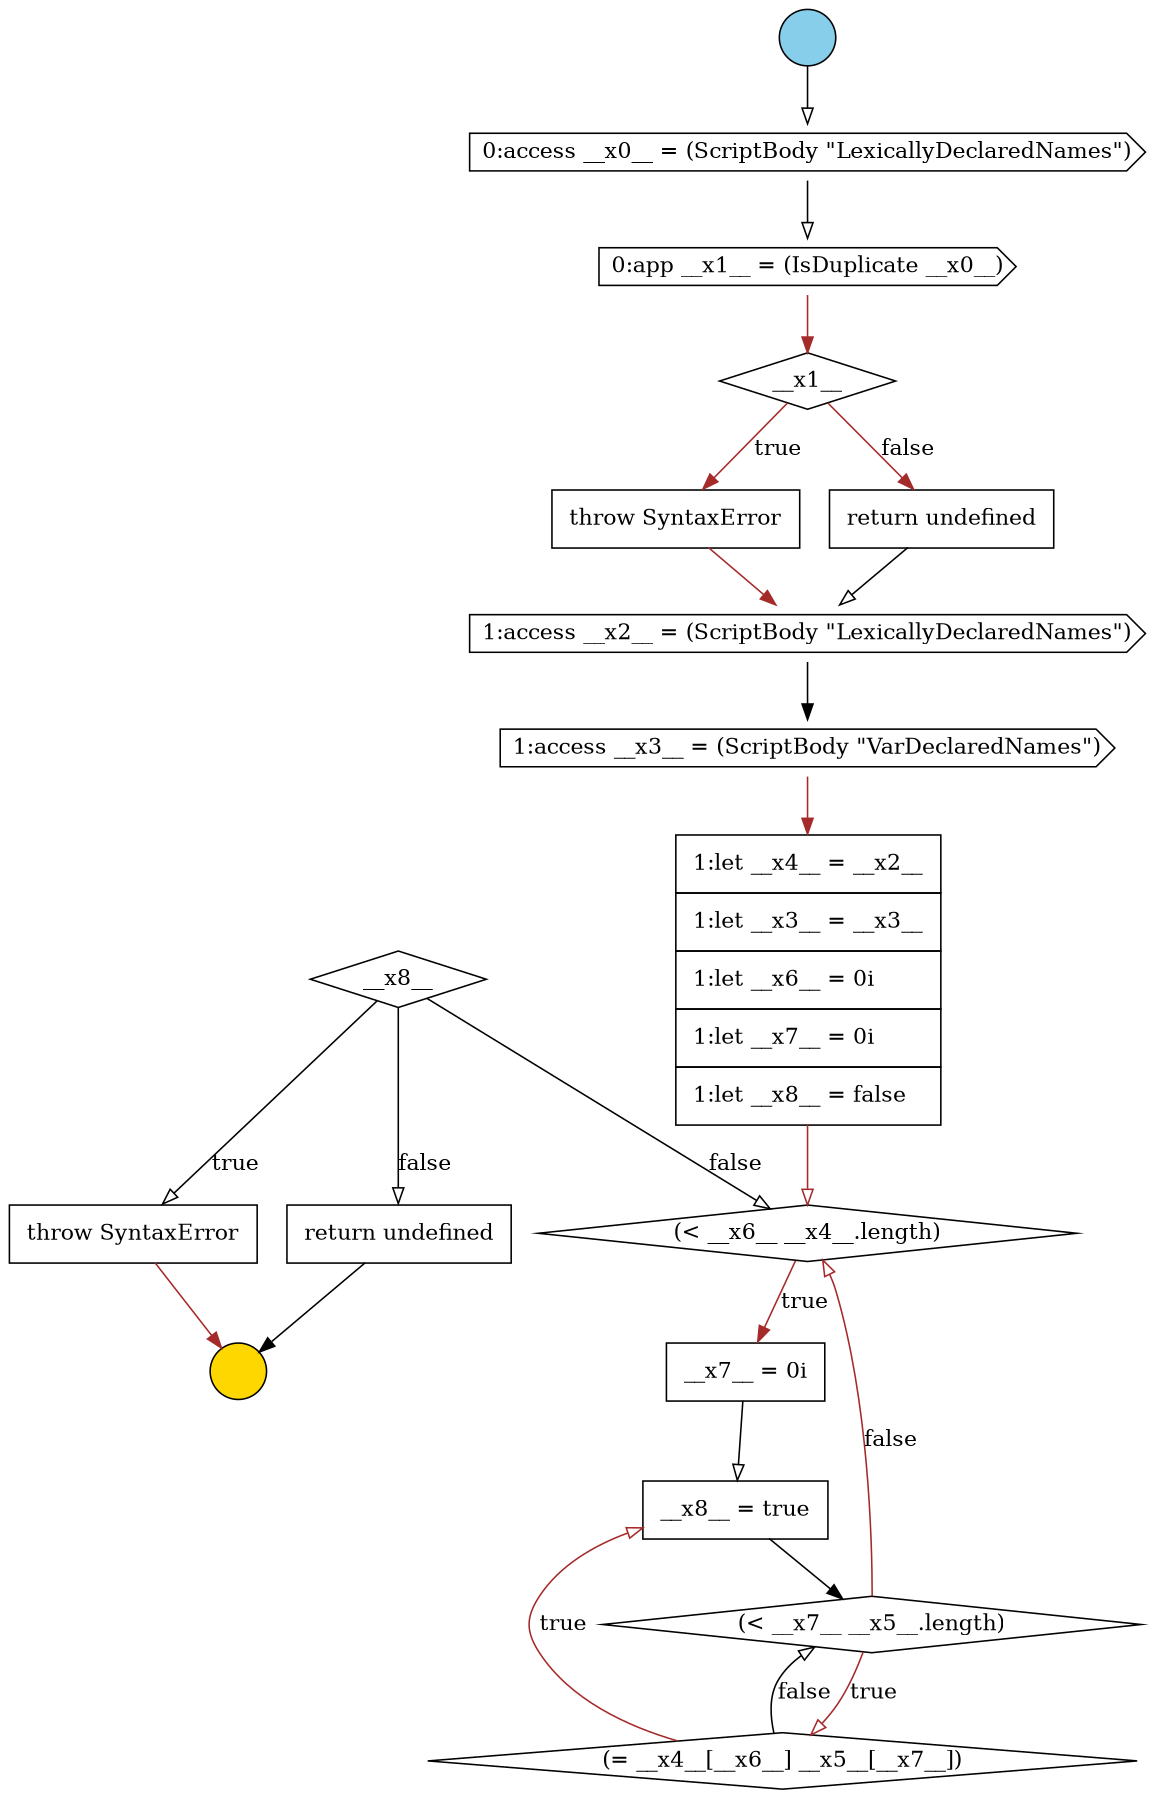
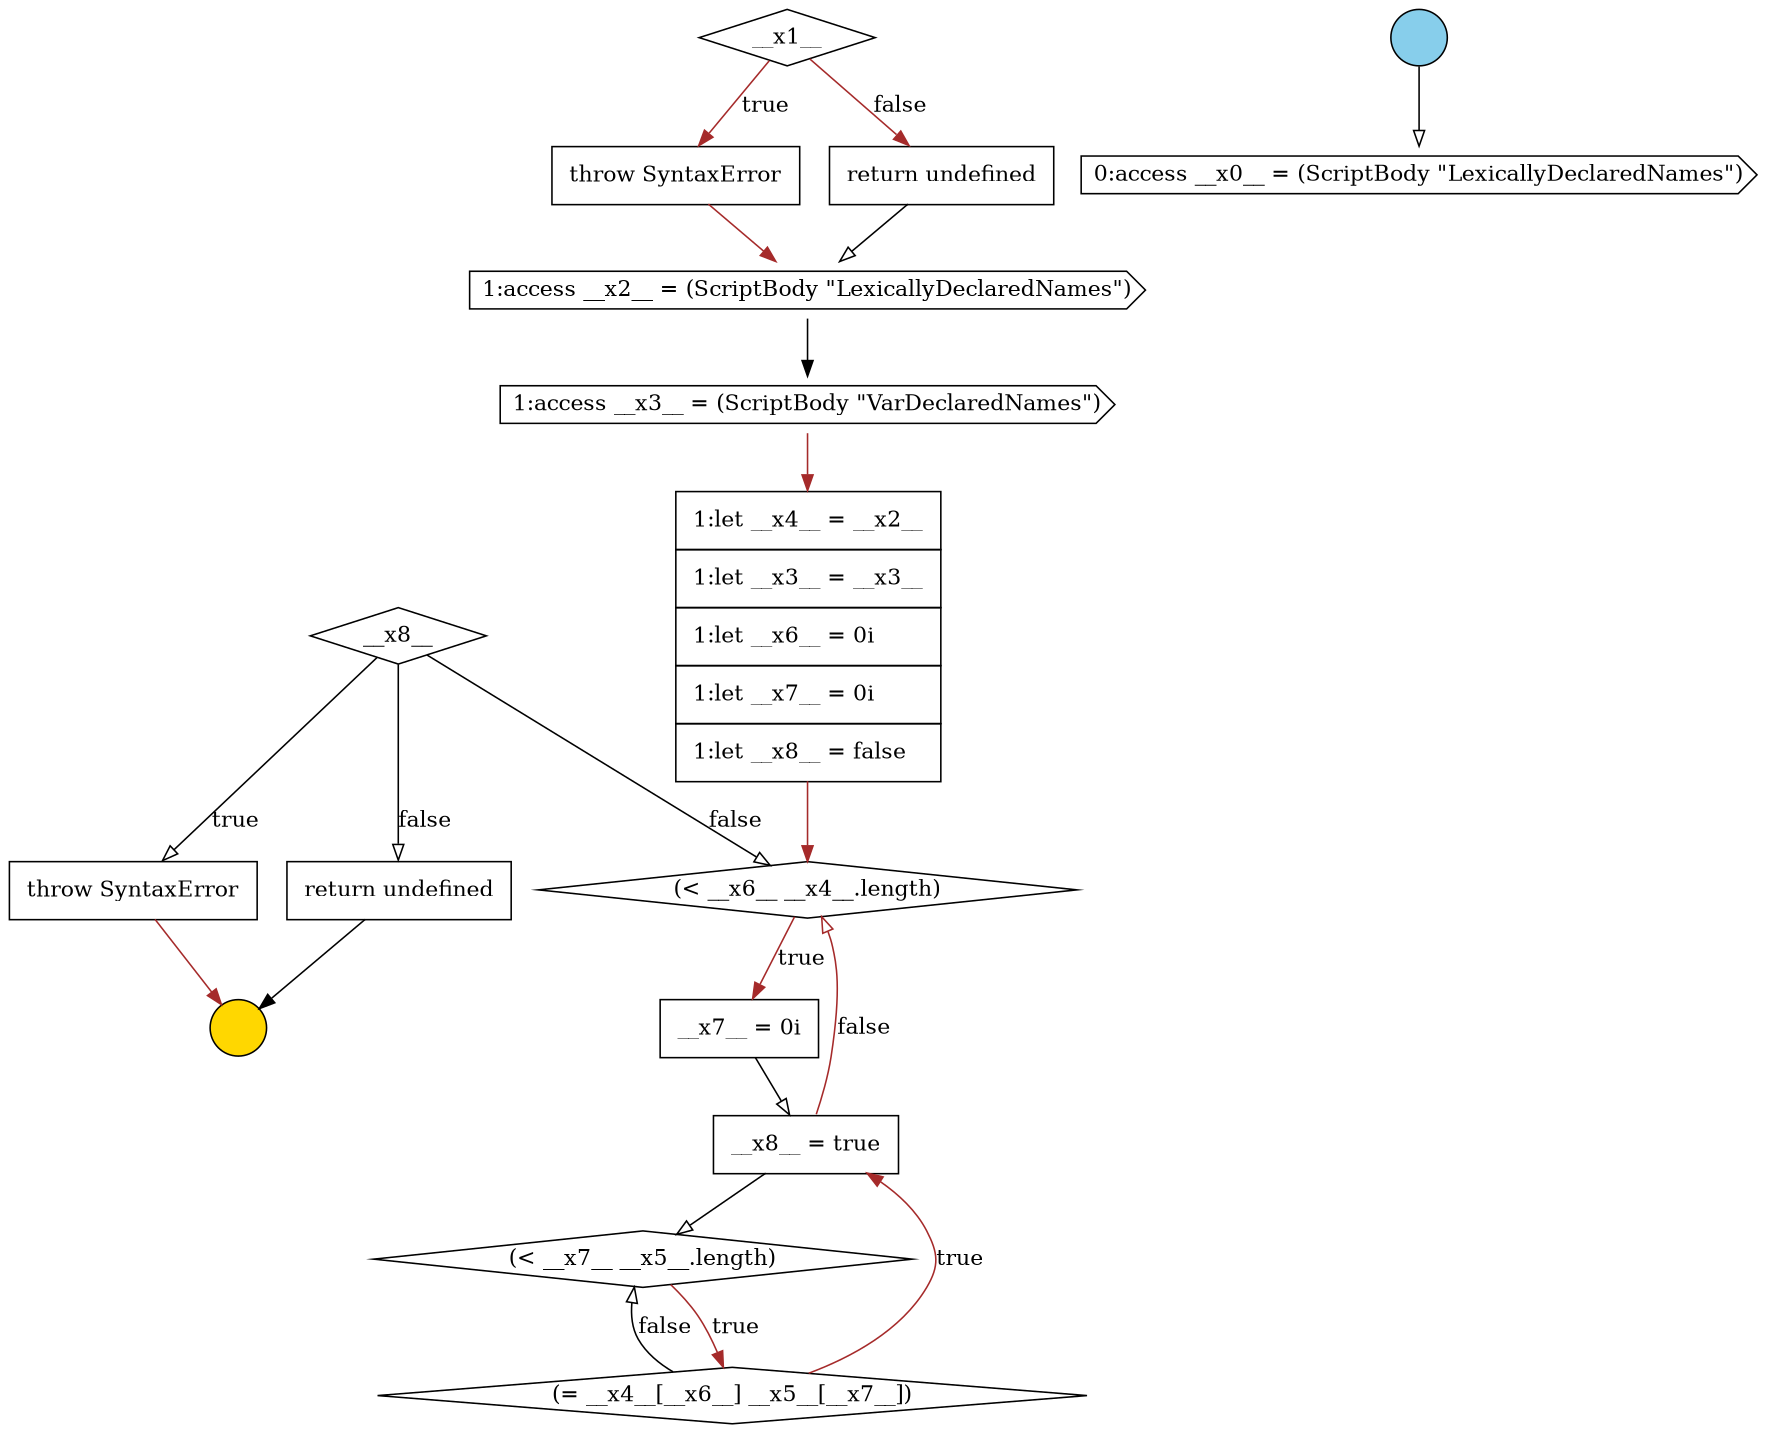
  digraph {
    node [color=black fillcolor=white shape=none style=filled]
    edge [arrowhead=normal color=brown]
    n1 [label=<<font color="black">(&lt; __x6__ __x4__.length)</font>> shape=diamond]
    n2 [label=<<font color="black">     <table border="0" cellborder="1" cellspacing="0" cellpadding="10">       <tr><td align="left">__x7__ = 0i</td></tr>     </table>   </font>> margin=0]
    n3 [label=<<font color="black">     <table border="0" cellborder="1" cellspacing="0" cellpadding="10">       <tr><td align="left">__x8__ = true</td></tr>     </table>   </font>> margin=0]
    n4 [label=<<font color="black">__x8__</font>> shape=diamond]
    n5 [label=<<font color="black">     <table border="0" cellborder="1" cellspacing="0" cellpadding="10">       <tr><td align="left">throw SyntaxError</td></tr>     </table>   </font>> margin=0]
    n6 [label=<<font color="black">     <table border="0" cellborder="1" cellspacing="0" cellpadding="10">       <tr><td align="left">return undefined</td></tr>     </table>   </font>> margin=0]
    n7 [label=<<font color="black">1:access __x2__ = (ScriptBody &quot;LexicallyDeclaredNames&quot;)</font>> shape=cds]
    n8 [label=<<font color="black">1:access __x3__ = (ScriptBody &quot;VarDeclaredNames&quot;)</font>> shape=cds]
    n9 [label=<<font color="black">     <table border="0" cellborder="1" cellspacing="0" cellpadding="10">       <tr><td align="left">1:let __x4__ = __x2__</td></tr>       <tr><td align="left">1:let __x3__ = __x3__</td></tr>       <tr><td align="left">1:let __x6__ = 0i</td></tr>       <tr><td align="left">1:let __x7__ = 0i</td></tr>       <tr><td align="left">1:let __x8__ = false</td></tr>     </table>   </font>> margin=0]
    n10 [label=<<font color="black">(&lt; __x7__ __x5__.length)</font>> shape=diamond]
    n11 [label=<<font color="black">(= __x4__[__x6__] __x5__[__x7__])</font>> shape=diamond]
-   n12 [label=<<font color="black">0:app __x1__ = (IsDuplicate __x0__)</font>> shape=cds]
    n13 [label=<<font color="black">__x1__</font>> shape=diamond]
    n14 [label=<<font color="black">     <table border="0" cellborder="1" cellspacing="0" cellpadding="10">       <tr><td align="left">throw SyntaxError</td></tr>     </table>   </font>> margin=0]
    n15 [label=<<font color="black">     <table border="0" cellborder="1" cellspacing="0" cellpadding="10">       <tr><td align="left">return undefined</td></tr>     </table>   </font>> margin=0]
    n16 [fillcolor=gold label=" " shape=circle]
    n17 [fillcolor=skyblue label=" " shape=circle]
    n18 [label=<<font color="black">0:access __x0__ = (ScriptBody &quot;LexicallyDeclaredNames&quot;)</font>> shape=cds]
    n1 -> n2 [label=<<font color="black">true</font>>]
    n2 -> n3 [arrowhead=onormal color=black]
-   n3 -> n10 [color=black]
+   n3 -> n10 [arrowhead=onormal color=black]
    n4 -> n1 [arrowhead=onormal color=black label=<<font color="black">false</font>>]
    n4 -> n5 [arrowhead=onormal color=black label=<<font color="black">true</font>>]
    n4 -> n6 [arrowhead=onormal color=black label=<<font color="black">false</font>>]
    n5 -> n16
    n6 -> n16 [color=black]
    n7 -> n8 [color=black]
    n8 -> n9
-   n9 -> n1 [arrowhead=onormal]
-   n10 -> n1 [arrowhead=onormal label=<<font color="black">false</font>>]
-   n10 -> n11 [arrowhead=onormal label=<<font color="black">true</font>>]
-   n11 -> n3 [arrowhead=onormal label=<<font color="black">true</font>>]
+   n9 -> n1
+   n3 -> n1 [arrowhead=onormal label=<<font color="black">false</font>>]
+   n10 -> n11 [label=<<font color="black">true</font>>]
+   n11 -> n3 [label=<<font color="black">true</font>>]
    n11 -> n10 [arrowhead=onormal color=black label=<<font color="black">false</font>>]
-   n12 -> n13
    n13 -> n14 [label=<<font color="black">true</font>>]
    n13 -> n15 [label=<<font color="black">false</font>>]
    n14 -> n7
    n15 -> n7 [arrowhead=onormal color=black]
    n17 -> n18 [arrowhead=onormal color=black]
-   n18 -> n12 [arrowhead=onormal color=black]
  }
